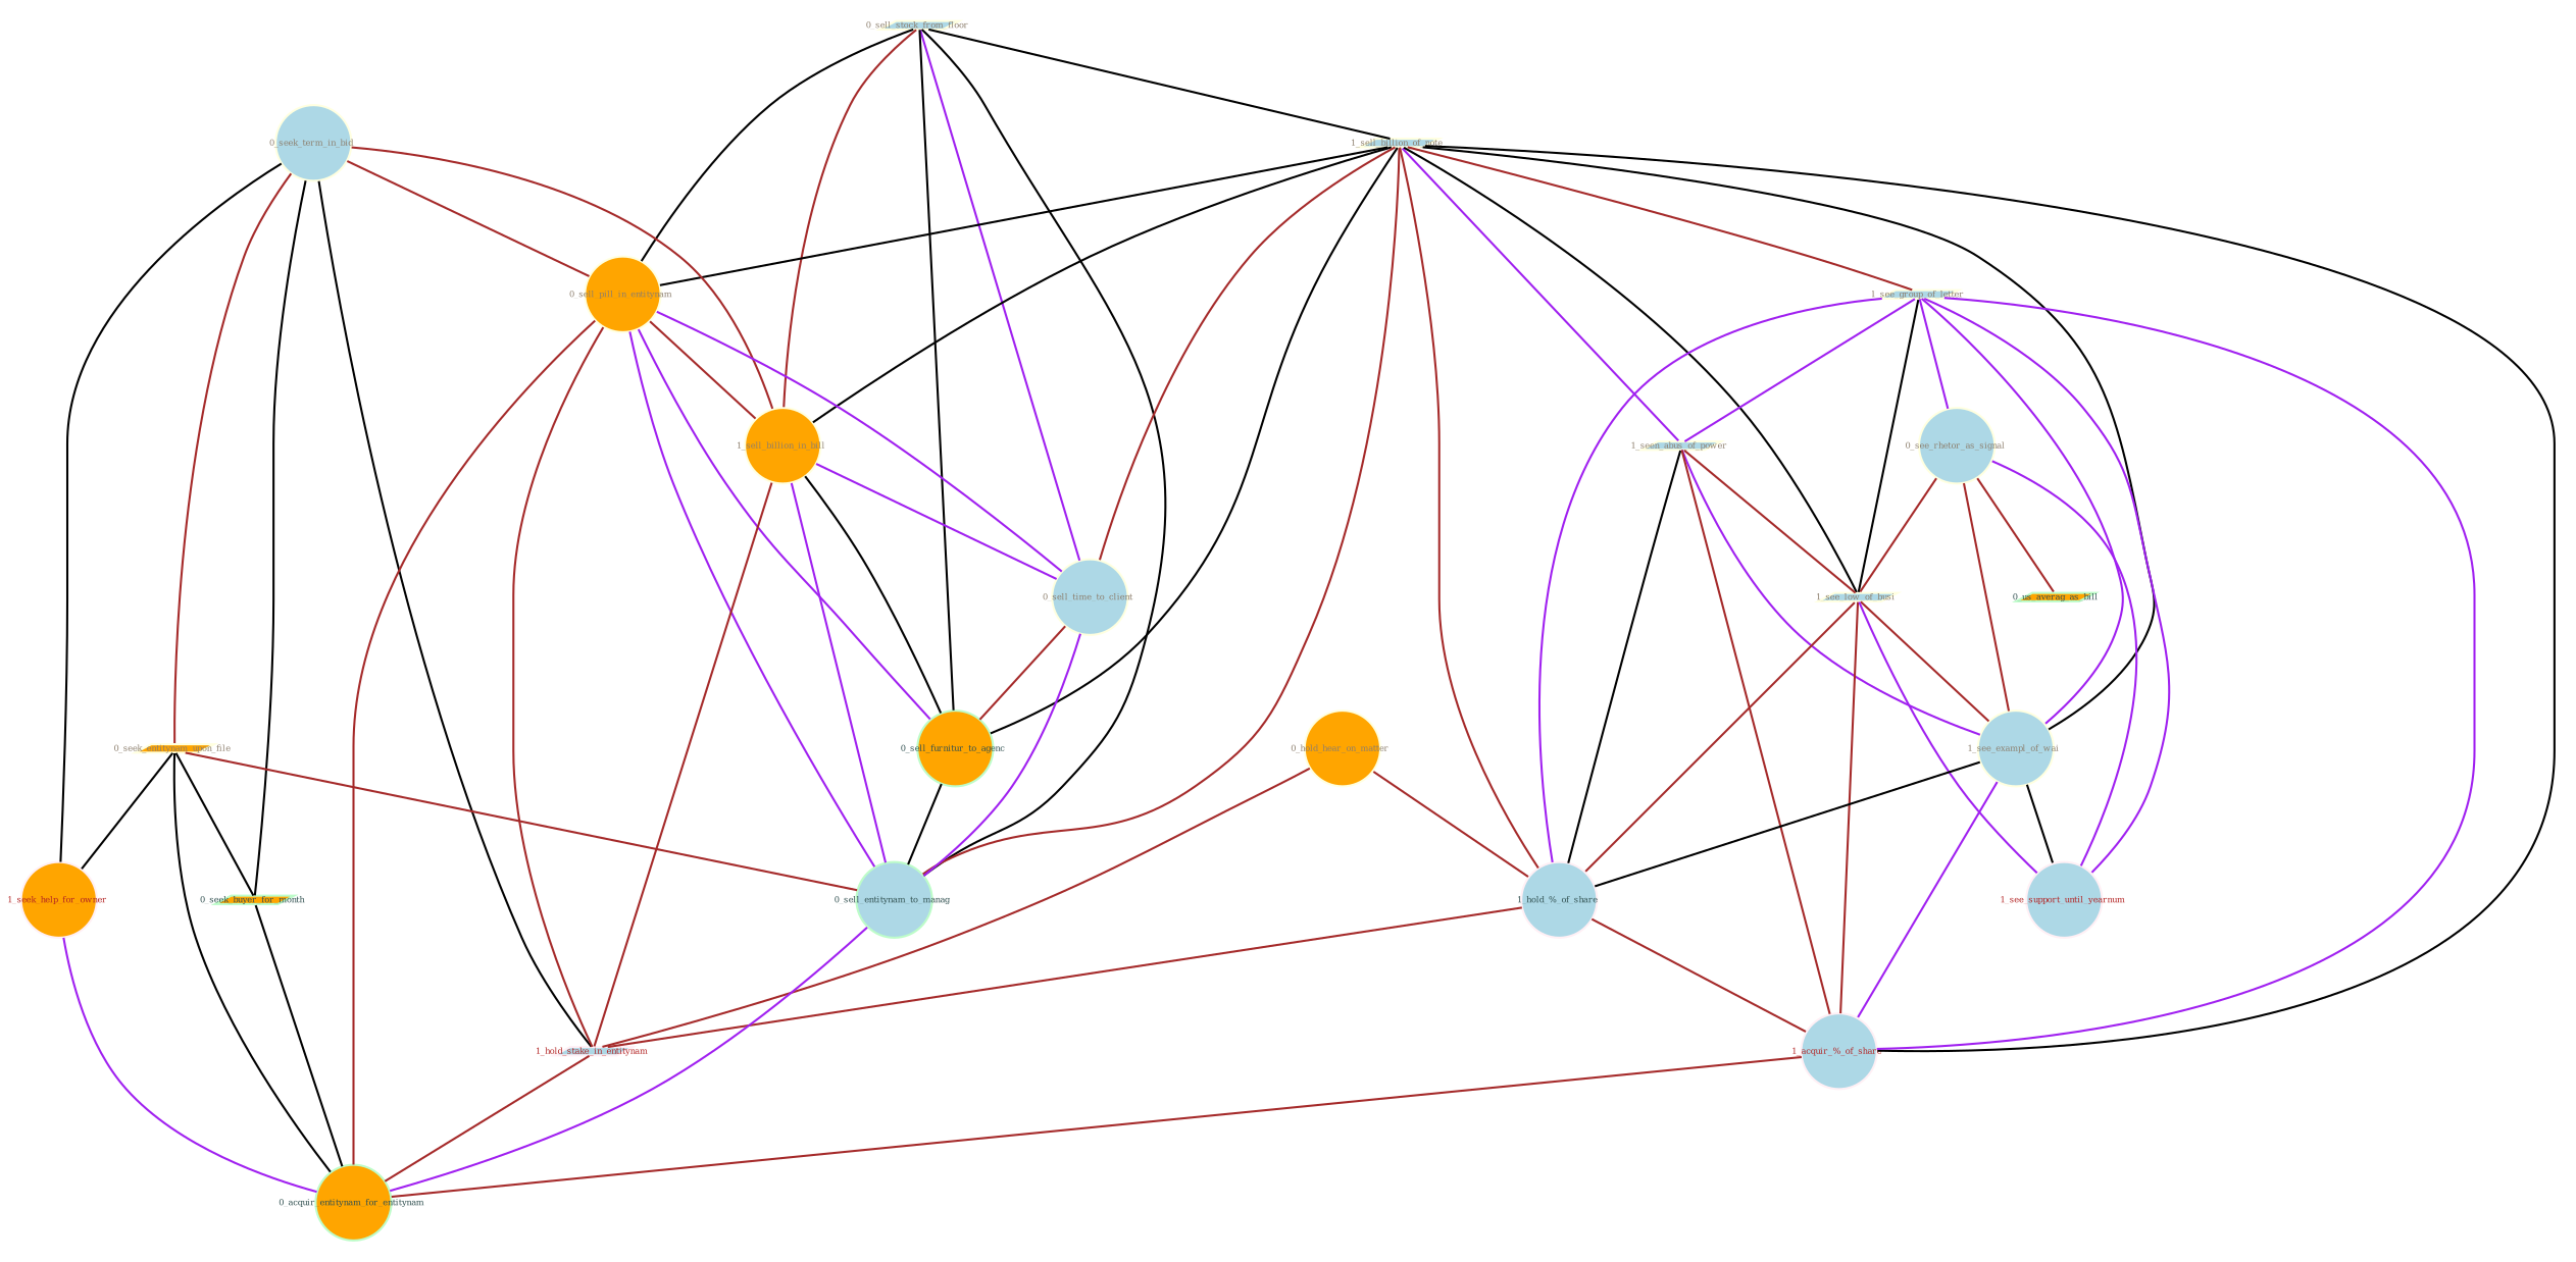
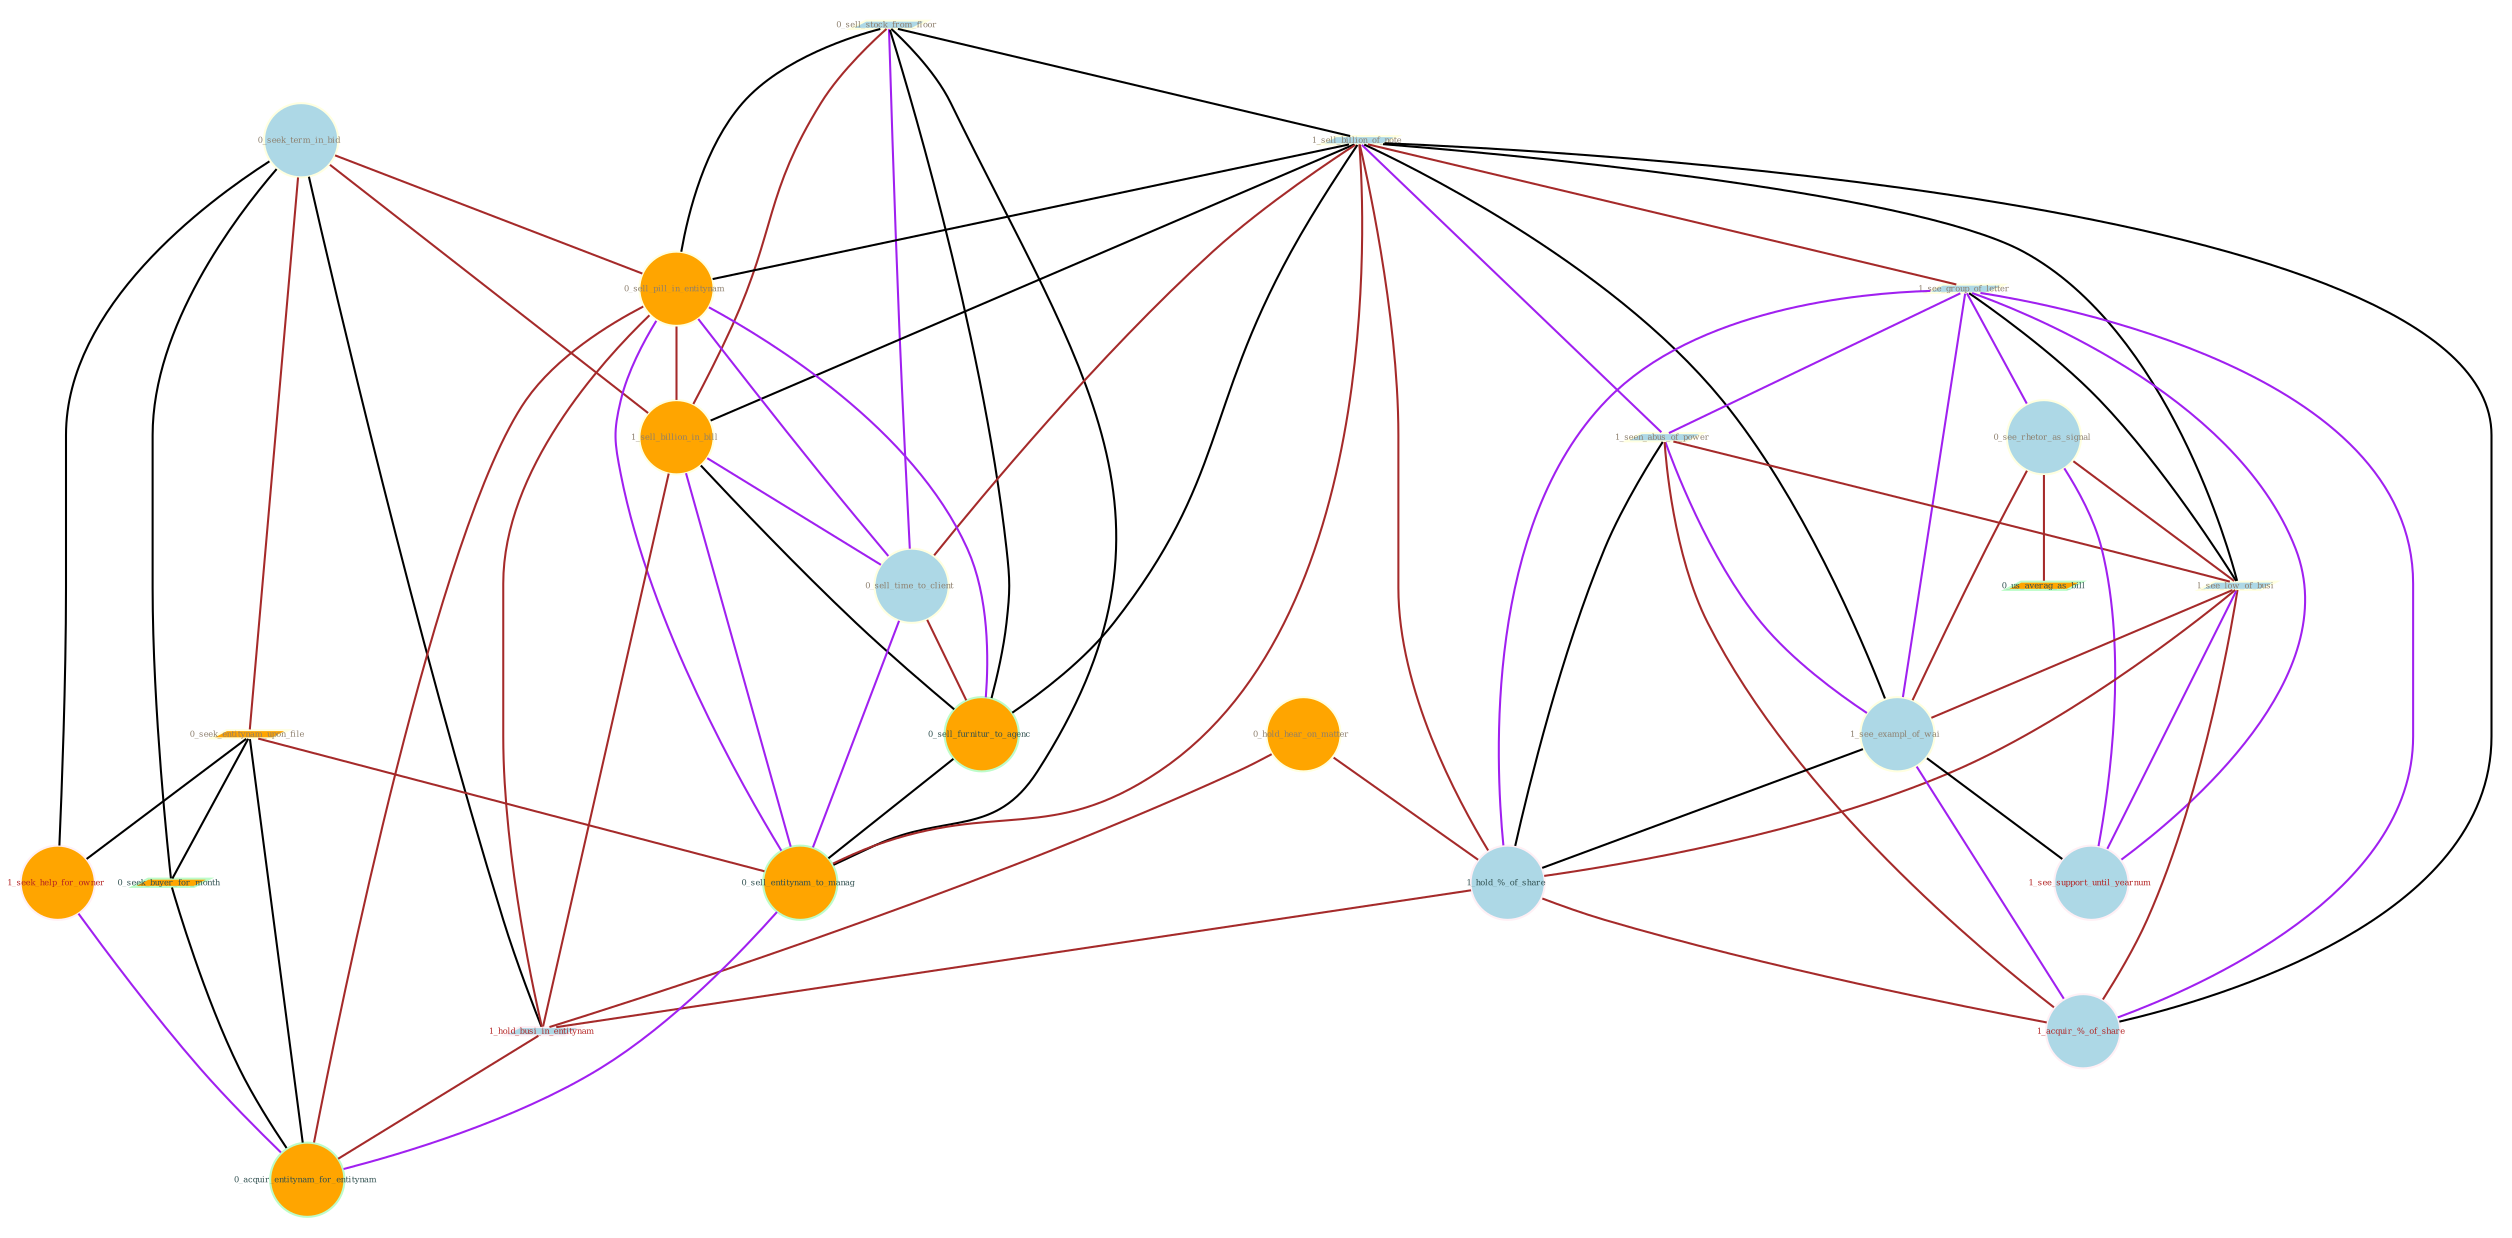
  graph {
    node [color="#ffffe0" fillcolor=lightblue fixedsize=true fontcolor="#8b7d6b" fontsize=4 shape=circle style=filled]
    edge [color=brown w=1]
    "0_sell_stock_from_floor " [height=.06 shape=parallelogram width=.5]
    "1_sell_billion_of_note " [height=.06 shape=parallelogram width=.5]
    "1_see_group_of_letter " [height=.06 shape=parallelogram width=.5]
    "1_seen_abus_of_power " [height=.06 shape=parallelogram width=.5]
    "0_seek_term_in_bid " [height=.06 width=.5]
    "0_seek_entitynam_upon_file " [fillcolor=orange height=.06 shape=parallelogram width=.5]
    "0_sell_pill_in_entitynam " [fillcolor=orange height=.06 width=.5]
    "0_see_rhetor_as_signal " [height=.06 width=.5]
    "1_see_low_of_busi " [height=.06 shape=parallelogram width=.5]
    "1_sell_billion_in_bill " [fillcolor=orange height=.06 width=.5]
    "0_sell_time_to_client " [height=.06 width=.5]
    "1_see_exampl_of_wai " [height=.06 width=.5]
    "0_hold_hear_on_matter " [fillcolor=orange height=.06 width=.5]
    "1_hold_%_of_share " [color="#fff0f5" fontcolor="#2f4f4f" height=.06 width=.5]
-   "1_hold_stake_in_entitynam " [color="#fff0f5" fontcolor="#b22222" height=.06 shape=parallelogram width=.5]
+   "1_hold_stake_in_entitynam " [color="#fff0f5" fontcolor="#b22222" height=.06 shape=parallelogram width=.5 label="1_hold_busi_in_entitynam"]
    "1_seek_help_for_owner " [color="#fff0f5" fillcolor=orange fontcolor="#b22222" height=.06 width=.5]
    "1_acquir_%_of_share " [color="#fff0f5" fontcolor="#b22222" height=.06 width=.5]
    "1_see_support_until_yearnum " [color="#fff0f5" fontcolor="#b22222" height=.06 width=.5]
    "0_sell_furnitur_to_agenc " [color="#BDFCC9" fillcolor=orange fontcolor="#2f4f4f" height=.06 width=.5]
-   "0_sell_entitynam_to_manag " [color="#BDFCC9" fontcolor="#2f4f4f" height=.06 width=.5]
+   "0_sell_entitynam_to_manag " [color="#BDFCC9" fillcolor=orange fontcolor="#2f4f4f" height=.06 width=.5]
    "0_seek_buyer_for_month " [color="#BDFCC9" fillcolor=orange fontcolor="#2f4f4f" height=.06 shape=parallelogram width=.5]
    "0_acquir_entitynam_for_entitynam " [color="#BDFCC9" fillcolor=orange fontcolor="#2f4f4f" height=.06 width=.5]
    n23 [color="#BDFCC9" fillcolor=orange fontcolor="#2f4f4f" height=.06 label="0_us_averag_as_bill" shape=parallelogram width=.5]
    subgraph sub_1 {
      "0_sell_stock_from_floor "
      "1_sell_billion_of_note "
      "1_see_group_of_letter "
      "1_seen_abus_of_power "
      "0_seek_term_in_bid "
      "0_seek_entitynam_upon_file "
      "0_sell_pill_in_entitynam "
      "0_see_rhetor_as_signal "
      "1_see_low_of_busi "
      "1_sell_billion_in_bill "
      "0_sell_time_to_client "
      "1_see_exampl_of_wai "
      "0_hold_hear_on_matter "
    }
    subgraph sub_2 {
      "1_hold_%_of_share "
      "1_hold_stake_in_entitynam "
      "1_seek_help_for_owner "
      "1_acquir_%_of_share "
      "1_see_support_until_yearnum "
    }
    "0_sell_stock_from_floor " -- "1_sell_billion_of_note " [color=black]
    "0_sell_stock_from_floor " -- "0_sell_pill_in_entitynam " [color=black]
    "0_sell_stock_from_floor " -- "1_sell_billion_in_bill "
    "0_sell_stock_from_floor " -- "0_sell_time_to_client " [color=purple]
    "0_sell_stock_from_floor " -- "0_sell_furnitur_to_agenc " [color=black]
    "0_sell_stock_from_floor " -- "0_sell_entitynam_to_manag " [color=black]
    "1_sell_billion_of_note " -- "1_see_group_of_letter "
    "1_sell_billion_of_note " -- "1_seen_abus_of_power " [color=purple]
    "1_sell_billion_of_note " -- "0_sell_pill_in_entitynam " [color=black]
    "1_sell_billion_of_note " -- "1_see_low_of_busi " [color=black]
    "1_sell_billion_of_note " -- "1_sell_billion_in_bill " [color=black w=2]
    "1_sell_billion_of_note " -- "0_sell_time_to_client "
    "1_sell_billion_of_note " -- "1_see_exampl_of_wai " [color=black]
    "1_sell_billion_of_note " -- "1_hold_%_of_share "
    "1_sell_billion_of_note " -- "1_acquir_%_of_share " [color=black]
    "1_sell_billion_of_note " -- "0_sell_furnitur_to_agenc " [color=black]
    "1_sell_billion_of_note " -- "0_sell_entitynam_to_manag "
    "1_see_group_of_letter " -- "1_seen_abus_of_power " [color=purple]
    "1_see_group_of_letter " -- "0_see_rhetor_as_signal " [color=purple]
    "1_see_group_of_letter " -- "1_see_low_of_busi " [color=black w=2]
    "1_see_group_of_letter " -- "1_see_exampl_of_wai " [color=purple w=2]
    "1_see_group_of_letter " -- "1_hold_%_of_share " [color=purple]
    "1_see_group_of_letter " -- "1_acquir_%_of_share " [color=purple]
    "1_see_group_of_letter " -- "1_see_support_until_yearnum " [color=purple]
    "1_seen_abus_of_power " -- "1_see_low_of_busi "
    "1_seen_abus_of_power " -- "1_see_exampl_of_wai " [color=purple]
    "1_seen_abus_of_power " -- "1_hold_%_of_share " [color=black]
    "1_seen_abus_of_power " -- "1_acquir_%_of_share "
    "0_seek_term_in_bid " -- "0_seek_entitynam_upon_file "
    "0_seek_term_in_bid " -- "0_sell_pill_in_entitynam "
    "0_seek_term_in_bid " -- "1_sell_billion_in_bill "
    "0_seek_term_in_bid " -- "1_hold_stake_in_entitynam " [color=black]
    "0_seek_term_in_bid " -- "1_seek_help_for_owner " [color=black]
    "0_seek_term_in_bid " -- "0_seek_buyer_for_month " [color=black]
    "0_seek_entitynam_upon_file " -- "1_seek_help_for_owner " [color=black]
    "0_seek_entitynam_upon_file " -- "0_sell_entitynam_to_manag "
    "0_seek_entitynam_upon_file " -- "0_seek_buyer_for_month " [color=black]
    "0_seek_entitynam_upon_file " -- "0_acquir_entitynam_for_entitynam " [color=black]
    "0_sell_pill_in_entitynam " -- "1_sell_billion_in_bill " [w=2]
    "0_sell_pill_in_entitynam " -- "0_sell_time_to_client " [color=purple]
    "0_sell_pill_in_entitynam " -- "1_hold_stake_in_entitynam " [w=2]
    "0_sell_pill_in_entitynam " -- "0_sell_furnitur_to_agenc " [color=purple]
    "0_sell_pill_in_entitynam " -- "0_sell_entitynam_to_manag " [color=purple]
    "0_sell_pill_in_entitynam " -- "0_acquir_entitynam_for_entitynam "
    "0_see_rhetor_as_signal " -- "1_see_low_of_busi "
    "0_see_rhetor_as_signal " -- "1_see_exampl_of_wai "
    "0_see_rhetor_as_signal " -- "1_see_support_until_yearnum " [color=purple]
    "0_see_rhetor_as_signal " -- n23
    "1_see_low_of_busi " -- "1_see_exampl_of_wai " [w=2]
    "1_see_low_of_busi " -- "1_hold_%_of_share "
    "1_see_low_of_busi " -- "1_acquir_%_of_share "
    "1_see_low_of_busi " -- "1_see_support_until_yearnum " [color=purple]
    "1_sell_billion_in_bill " -- "0_sell_time_to_client " [color=purple]
    "1_sell_billion_in_bill " -- "1_hold_stake_in_entitynam "
    "1_sell_billion_in_bill " -- "0_sell_furnitur_to_agenc " [color=black]
    "1_sell_billion_in_bill " -- "0_sell_entitynam_to_manag " [color=purple]
    "0_sell_time_to_client " -- "0_sell_furnitur_to_agenc " [w=2]
    "0_sell_time_to_client " -- "0_sell_entitynam_to_manag " [color=purple w=2]
    "1_see_exampl_of_wai " -- "1_hold_%_of_share " [color=black]
    "1_see_exampl_of_wai " -- "1_acquir_%_of_share " [color=purple]
    "1_see_exampl_of_wai " -- "1_see_support_until_yearnum " [color=black]
    "0_hold_hear_on_matter " -- "1_hold_%_of_share "
    "0_hold_hear_on_matter " -- "1_hold_stake_in_entitynam "
    "1_hold_%_of_share " -- "1_hold_stake_in_entitynam "
    "1_hold_%_of_share " -- "1_acquir_%_of_share " [w=3]
    "1_hold_stake_in_entitynam " -- "0_acquir_entitynam_for_entitynam "
    "1_seek_help_for_owner " -- "0_acquir_entitynam_for_entitynam " [color=purple]
-   "1_acquir_%_of_share " -- "0_acquir_entitynam_for_entitynam "
    "0_sell_furnitur_to_agenc " -- "0_sell_entitynam_to_manag " [color=black w=2]
    "0_sell_entitynam_to_manag " -- "0_acquir_entitynam_for_entitynam " [color=purple]
    "0_seek_buyer_for_month " -- "0_acquir_entitynam_for_entitynam " [color=black]
  }
